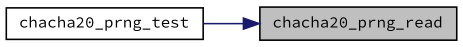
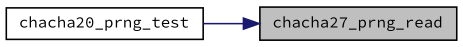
  digraph {
    rankdir=RL
    fontname="Source Code Pro"
    node [color=black fontname="Source Code Pro" fontsize=10 shape=record style=filled]
-   n1 [fillcolor=grey75 fontcolor=black height=0.2 label=chacha20_prng_read width=0.4]
+   n1 [fillcolor=grey75 fontcolor=black height=0.2 label=chacha27_prng_read width=0.4]
    n2 [fillcolor=white height=0.2 label=chacha20_prng_test width=0.4]
    n1 -> n2 [color=midnightblue dir=back fontname="Source Code Pro" fontsize=10 labelfontname=Helvetica labelfontsize=10 style=solid]
  }
